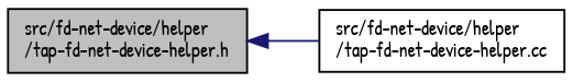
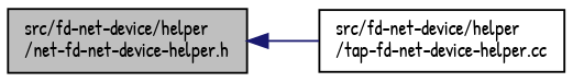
  digraph {
    rankdir=LR
    fontname="Patrick Hand"
    node [color=black fontname="Patrick Hand" fontsize=10 shape=record style=filled]
-   n1 [fillcolor=grey75 fontcolor=black height=0.2 label="src/fd-net-device/helper\l/tap-fd-net-device-helper.h" width=0.4]
+   n1 [fillcolor=grey75 fontcolor=black height=0.2 label="src/fd-net-device/helper\l/net-fd-net-device-helper.h" width=0.4]
    n2 [fillcolor=white height=0.2 label="src/fd-net-device/helper\l/tap-fd-net-device-helper.cc" width=0.4]
    n1 -> n2 [color=midnightblue dir=back fontname="Patrick Hand" fontsize=10 labelfontname=Helvetica labelfontsize=10 style=solid]
  }
